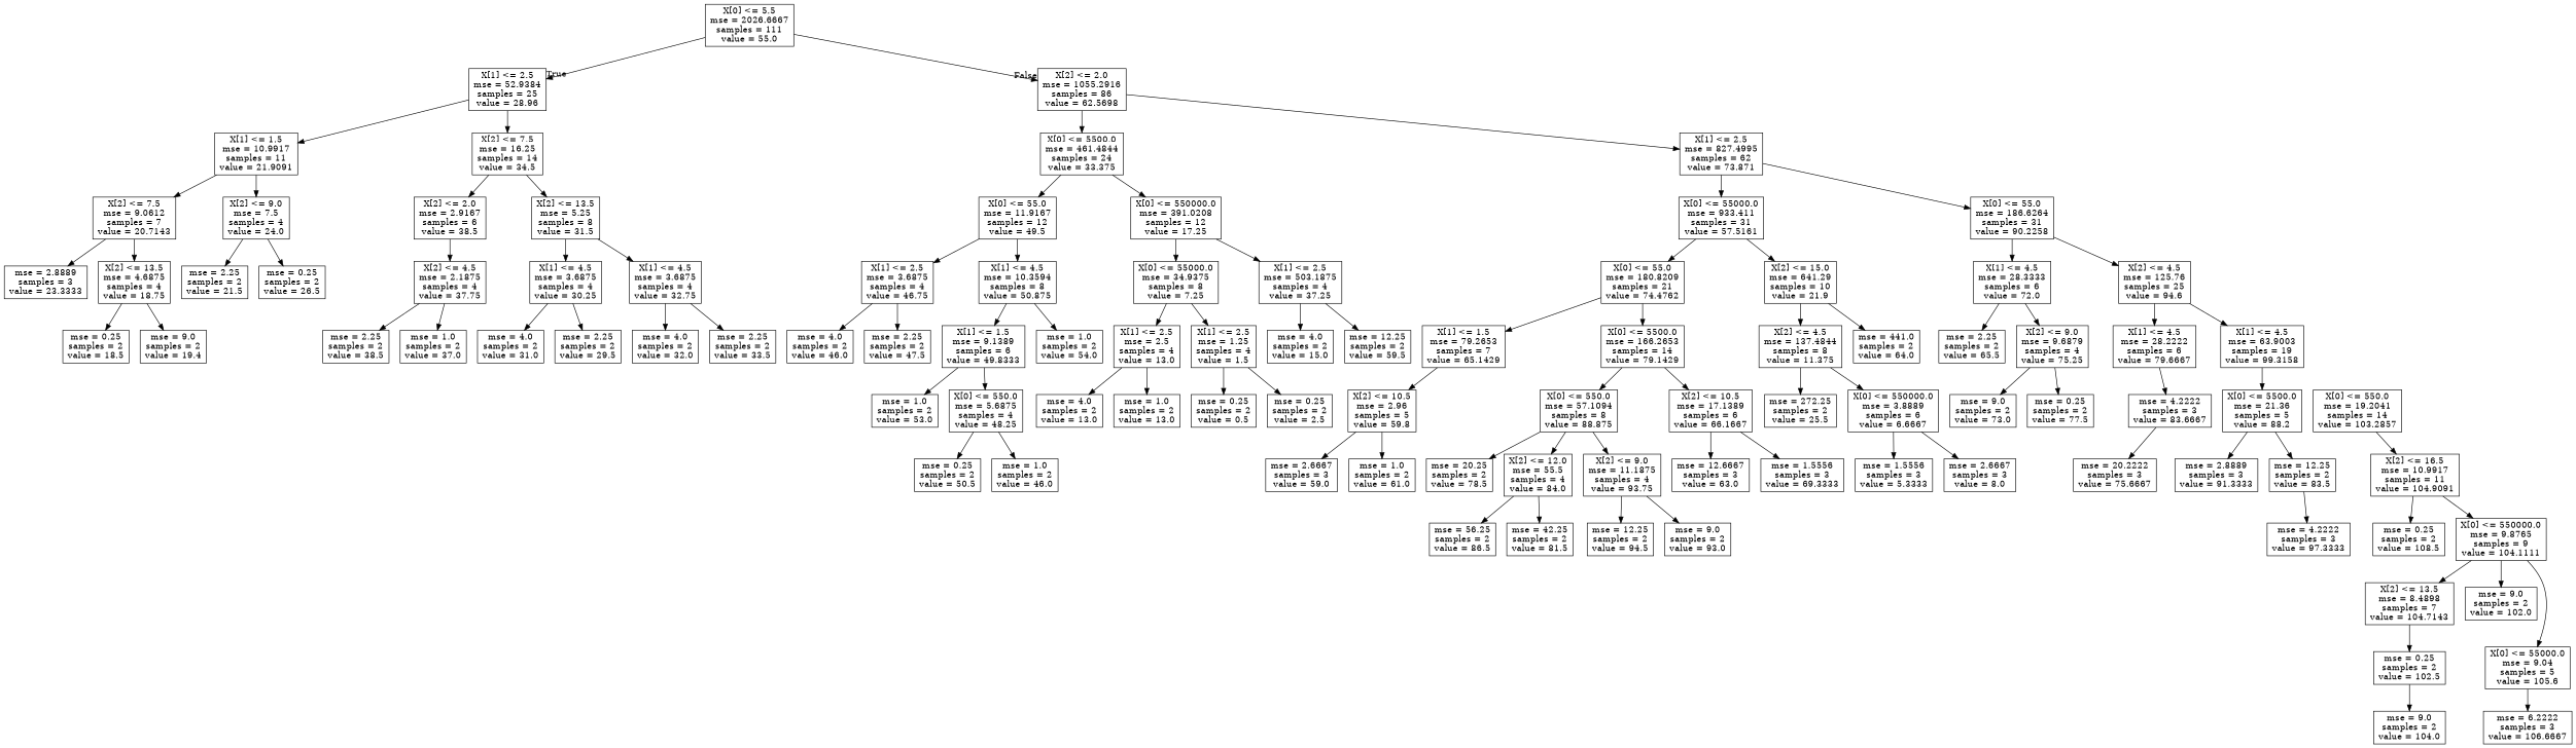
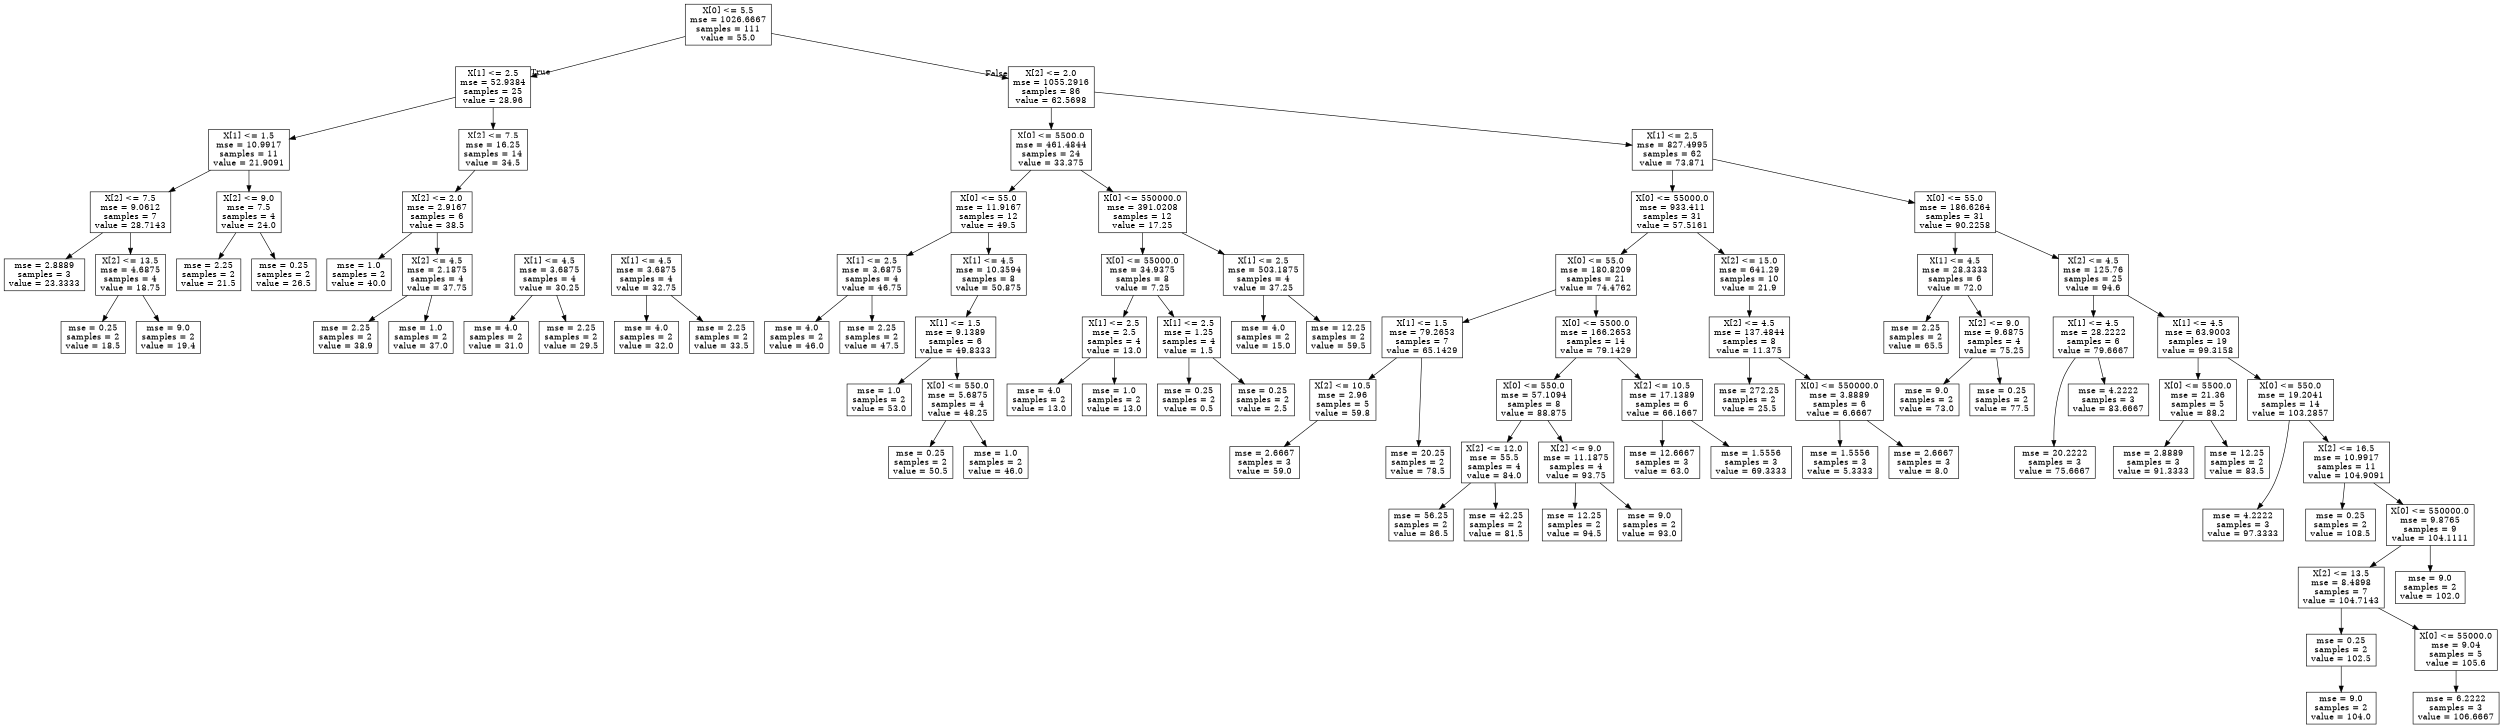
  digraph {
    node [shape=box]
-   n1 [label="X[0] <= 5.5\nmse = 2026.6667\nsamples = 111\nvalue = 55.0"]
+   n1 [label="X[0] <= 5.5\nmse = 1026.6667\nsamples = 111\nvalue = 55.0"]
    n2 [label="X[1] <= 2.5\nmse = 52.9384\nsamples = 25\nvalue = 28.96"]
    n3 [label="X[2] <= 2.0\nmse = 1055.2916\nsamples = 86\nvalue = 62.5698"]
    n4 [label="X[1] <= 1.5\nmse = 10.9917\nsamples = 11\nvalue = 21.9091"]
    n5 [label="X[2] <= 7.5\nmse = 16.25\nsamples = 14\nvalue = 34.5"]
    n6 [label="X[0] <= 5500.0\nmse = 461.4844\nsamples = 24\nvalue = 33.375"]
    n7 [label="X[1] <= 2.5\nmse = 827.4995\nsamples = 62\nvalue = 73.871"]
-   n8 [label="X[2] <= 7.5\nmse = 9.0612\nsamples = 7\nvalue = 20.7143"]
+   n8 [label="X[2] <= 7.5\nmse = 9.0612\nsamples = 7\nvalue = 28.7143"]
    n9 [label="X[2] <= 9.0\nmse = 7.5\nsamples = 4\nvalue = 24.0"]
    n10 [label="X[2] <= 2.0\nmse = 2.9167\nsamples = 6\nvalue = 38.5"]
-   n11 [label="X[2] <= 13.5\nmse = 5.25\nsamples = 8\nvalue = 31.5"]
    n12 [label="mse = 2.8889\nsamples = 3\nvalue = 23.3333"]
    n13 [label="X[2] <= 13.5\nmse = 4.6875\nsamples = 4\nvalue = 18.75"]
    n14 [label="mse = 2.25\nsamples = 2\nvalue = 21.5"]
    n15 [label="mse = 0.25\nsamples = 2\nvalue = 26.5"]
    n16 [label="mse = 0.25\nsamples = 2\nvalue = 18.5"]
    n17 [label="mse = 9.0\nsamples = 2\nvalue = 19.4"]
+   n18 [label="mse = 1.0\nsamples = 2\nvalue = 40.0"]
    n19 [label="X[2] <= 4.5\nmse = 2.1875\nsamples = 4\nvalue = 37.75"]
    n20 [label="X[1] <= 4.5\nmse = 3.6875\nsamples = 4\nvalue = 30.25"]
    n21 [label="X[1] <= 4.5\nmse = 3.6875\nsamples = 4\nvalue = 32.75"]
-   n22 [label="mse = 2.25\nsamples = 2\nvalue = 38.5"]
+   n22 [label="mse = 2.25\nsamples = 2\nvalue = 38.9"]
    n23 [label="mse = 1.0\nsamples = 2\nvalue = 37.0"]
    n24 [label="mse = 4.0\nsamples = 2\nvalue = 31.0"]
    n25 [label="mse = 2.25\nsamples = 2\nvalue = 29.5"]
    n26 [label="mse = 4.0\nsamples = 2\nvalue = 32.0"]
    n27 [label="mse = 2.25\nsamples = 2\nvalue = 33.5"]
    n28 [label="X[0] <= 55.0\nmse = 11.9167\nsamples = 12\nvalue = 49.5"]
    n29 [label="X[0] <= 550000.0\nmse = 391.0208\nsamples = 12\nvalue = 17.25"]
    n30 [label="X[0] <= 55000.0\nmse = 933.411\nsamples = 31\nvalue = 57.5161"]
    n31 [label="X[0] <= 55.0\nmse = 186.6264\nsamples = 31\nvalue = 90.2258"]
    n32 [label="X[1] <= 2.5\nmse = 3.6875\nsamples = 4\nvalue = 46.75"]
    n33 [label="X[1] <= 4.5\nmse = 10.3594\nsamples = 8\nvalue = 50.875"]
    n34 [label="X[0] <= 55000.0\nmse = 34.9375\nsamples = 8\nvalue = 7.25"]
    n35 [label="X[1] <= 2.5\nmse = 503.1875\nsamples = 4\nvalue = 37.25"]
    n36 [label="mse = 4.0\nsamples = 2\nvalue = 46.0"]
    n37 [label="mse = 2.25\nsamples = 2\nvalue = 47.5"]
    n38 [label="X[1] <= 1.5\nmse = 9.1389\nsamples = 6\nvalue = 49.8333"]
-   n39 [label="mse = 1.0\nsamples = 2\nvalue = 54.0"]
    n40 [label="mse = 1.0\nsamples = 2\nvalue = 53.0"]
    n41 [label="X[0] <= 550.0\nmse = 5.6875\nsamples = 4\nvalue = 48.25"]
    n42 [label="mse = 0.25\nsamples = 2\nvalue = 50.5"]
    n43 [label="mse = 1.0\nsamples = 2\nvalue = 46.0"]
    n44 [label="X[1] <= 2.5\nmse = 2.5\nsamples = 4\nvalue = 13.0"]
    n45 [label="X[1] <= 2.5\nmse = 1.25\nsamples = 4\nvalue = 1.5"]
    n46 [label="mse = 4.0\nsamples = 2\nvalue = 15.0"]
    n47 [label="mse = 12.25\nsamples = 2\nvalue = 59.5"]
    n48 [label="mse = 4.0\nsamples = 2\nvalue = 13.0"]
    n49 [label="mse = 1.0\nsamples = 2\nvalue = 13.0"]
    n50 [label="mse = 0.25\nsamples = 2\nvalue = 0.5"]
    n51 [label="mse = 0.25\nsamples = 2\nvalue = 2.5"]
    n52 [label="X[0] <= 55.0\nmse = 180.8209\nsamples = 21\nvalue = 74.4762"]
    n53 [label="X[2] <= 15.0\nmse = 641.29\nsamples = 10\nvalue = 21.9"]
    n54 [label="X[1] <= 4.5\nmse = 28.3333\nsamples = 6\nvalue = 72.0"]
    n55 [label="X[2] <= 4.5\nmse = 125.76\nsamples = 25\nvalue = 94.6"]
    n56 [label="X[1] <= 1.5\nmse = 79.2653\nsamples = 7\nvalue = 65.1429"]
    n57 [label="X[0] <= 5500.0\nmse = 166.2653\nsamples = 14\nvalue = 79.1429"]
    n58 [label="X[2] <= 4.5\nmse = 137.4844\nsamples = 8\nvalue = 11.375"]
-   n59 [label="mse = 441.0\nsamples = 2\nvalue = 64.0"]
    n60 [label="X[2] <= 10.5\nmse = 2.96\nsamples = 5\nvalue = 59.8"]
    n61 [label="mse = 20.25\nsamples = 2\nvalue = 78.5"]
    n62 [label="X[0] <= 550.0\nmse = 57.1094\nsamples = 8\nvalue = 88.875"]
    n63 [label="X[2] <= 10.5\nmse = 17.1389\nsamples = 6\nvalue = 66.1667"]
    n64 [label="mse = 2.6667\nsamples = 3\nvalue = 59.0"]
-   n65 [label="mse = 1.0\nsamples = 2\nvalue = 61.0"]
    n66 [label="X[2] <= 12.0\nmse = 55.5\nsamples = 4\nvalue = 84.0"]
    n67 [label="X[2] <= 9.0\nmse = 11.1875\nsamples = 4\nvalue = 93.75"]
    n68 [label="mse = 12.6667\nsamples = 3\nvalue = 63.0"]
    n69 [label="mse = 1.5556\nsamples = 3\nvalue = 69.3333"]
    n70 [label="mse = 42.25\nsamples = 2\nvalue = 81.5"]
    n71 [label="mse = 56.25\nsamples = 2\nvalue = 86.5"]
    n72 [label="mse = 9.0\nsamples = 2\nvalue = 93.0"]
    n73 [label="mse = 12.25\nsamples = 2\nvalue = 94.5"]
    n74 [label="mse = 272.25\nsamples = 2\nvalue = 25.5"]
    n75 [label="X[0] <= 550000.0\nmse = 3.8889\nsamples = 6\nvalue = 6.6667"]
    n76 [label="mse = 1.5556\nsamples = 3\nvalue = 5.3333"]
    n77 [label="mse = 2.6667\nsamples = 3\nvalue = 8.0"]
    n78 [label="mse = 2.25\nsamples = 2\nvalue = 65.5"]
-   n79 [label="X[2] <= 9.0\nmse = 9.6879\nsamples = 4\nvalue = 75.25"]
+   n79 [label="X[2] <= 9.0\nmse = 9.6875\nsamples = 4\nvalue = 75.25"]
    n80 [label="X[1] <= 4.5\nmse = 28.2222\nsamples = 6\nvalue = 79.6667"]
    n81 [label="X[1] <= 4.5\nmse = 63.9003\nsamples = 19\nvalue = 99.3158"]
    n82 [label="mse = 9.0\nsamples = 2\nvalue = 73.0"]
    n83 [label="mse = 0.25\nsamples = 2\nvalue = 77.5"]
    n84 [label="mse = 20.2222\nsamples = 3\nvalue = 75.6667"]
    n85 [label="mse = 4.2222\nsamples = 3\nvalue = 83.6667"]
    n86 [label="X[0] <= 5500.0\nmse = 21.36\nsamples = 5\nvalue = 88.2"]
    n87 [label="X[0] <= 550.0\nmse = 19.2041\nsamples = 14\nvalue = 103.2857"]
    n88 [label="mse = 2.8889\nsamples = 3\nvalue = 91.3333"]
    n89 [label="mse = 12.25\nsamples = 2\nvalue = 83.5"]
    n90 [label="mse = 4.2222\nsamples = 3\nvalue = 97.3333"]
    n91 [label="X[2] <= 16.5\nmse = 10.9917\nsamples = 11\nvalue = 104.9091"]
    n92 [label="X[0] <= 550000.0\nmse = 9.8765\nsamples = 9\nvalue = 104.1111"]
    n93 [label="mse = 0.25\nsamples = 2\nvalue = 108.5"]
    n94 [label="X[2] <= 13.5\nmse = 8.4898\nsamples = 7\nvalue = 104.7143"]
    n95 [label="mse = 9.0\nsamples = 2\nvalue = 102.0"]
    n96 [label="X[0] <= 55000.0\nmse = 9.04\nsamples = 5\nvalue = 105.6"]
    n97 [label="mse = 0.25\nsamples = 2\nvalue = 102.5"]
    n98 [label="mse = 6.2222\nsamples = 3\nvalue = 106.6667"]
    n99 [label="mse = 9.0\nsamples = 2\nvalue = 104.0"]
    n1 -> n2 [headlabel=True labelangle=45 labeldistance=2.5]
    n1 -> n3 [headlabel=False labelangle=-45 labeldistance=2.5]
    n2 -> n4
    n2 -> n5
    n3 -> n6
    n3 -> n7
    n4 -> n8
    n4 -> n9
    n5 -> n10
-   n5 -> n11
    n6 -> n28
    n6 -> n29
    n7 -> n30
    n7 -> n31
    n8 -> n12
    n8 -> n13
    n9 -> n14
    n9 -> n15
+   n10 -> n18
    n10 -> n19
-   n11 -> n20
-   n11 -> n21
    n13 -> n16
    n13 -> n17
    n19 -> n22
    n19 -> n23
    n20 -> n24
    n20 -> n25
    n21 -> n26
    n21 -> n27
    n28 -> n32
    n28 -> n33
    n29 -> n34
    n29 -> n35
    n30 -> n52
    n30 -> n53
    n31 -> n54
    n31 -> n55
    n32 -> n36
    n32 -> n37
    n33 -> n38
-   n33 -> n39
    n34 -> n44
    n34 -> n45
    n35 -> n46
    n35 -> n47
    n38 -> n40
    n38 -> n41
    n41 -> n42
    n41 -> n43
    n44 -> n48
    n44 -> n49
    n45 -> n50
    n45 -> n51
    n52 -> n56
    n52 -> n57
    n53 -> n58
-   n53 -> n59
    n54 -> n78
    n54 -> n79
    n55 -> n80
    n55 -> n81
    n56 -> n60
-   n62 -> n61
+   n56 -> n61
    n57 -> n62
    n57 -> n63
    n58 -> n74
    n58 -> n75
    n60 -> n64
-   n60 -> n65
    n62 -> n66
    n62 -> n67
    n63 -> n68
    n63 -> n69
    n66 -> n70
    n66 -> n71
    n67 -> n72
    n67 -> n73
    n75 -> n76
    n75 -> n77
    n79 -> n82
    n79 -> n83
-   n85 -> n84
+   n80 -> n84
    n80 -> n85
    n81 -> n86
+   n81 -> n87
    n86 -> n88
    n86 -> n89
-   n89 -> n90
+   n87 -> n90
    n87 -> n91
    n91 -> n92
    n91 -> n93
    n92 -> n94
    n92 -> n95
-   n92 -> n96
+   n94 -> n96
    n94 -> n97
    n96 -> n98
    n97 -> n99
  }
